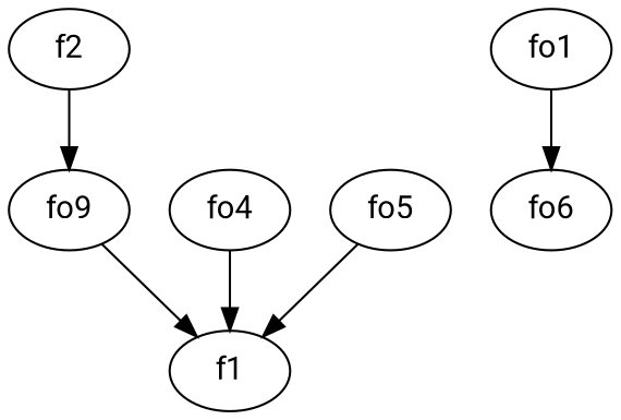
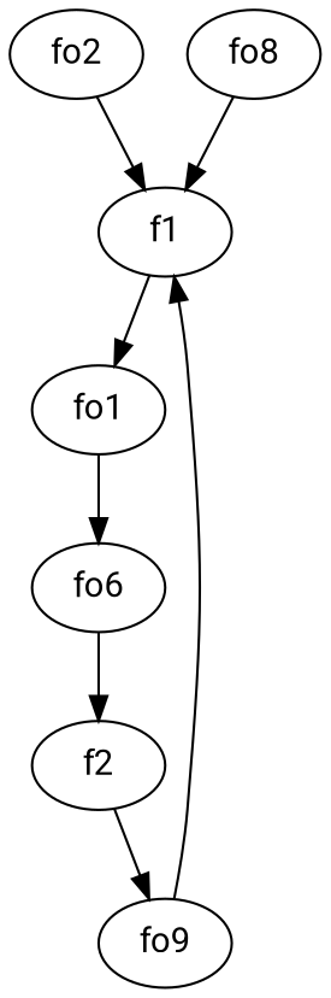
  strict digraph {
    fontname=Roboto
    node [fontname=Roboto]
    edge [fontname=Roboto weight=2]
    f1
    fo1
    fo6
    n4 [label=fo9]
    f2
-   fo2 [label=fo4]
-   fo5
+   fo2
+   fo5 [label=fo8]
+   f1 -> fo1
    fo1 -> fo6
+   fo6 -> f2
    n4 -> f1
    f2 -> n4
    fo2 -> f1
    fo5 -> f1
  }
